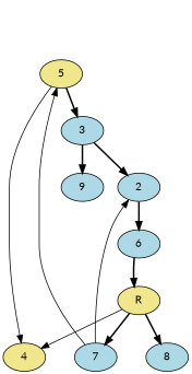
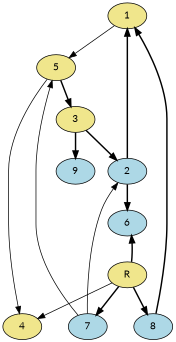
  digraph {
    fontname=Lato
    node [fillcolor=khaki fontname=Lato style=filled]
    edge [fontname=Lato style=bold]
+   1
    5
-   3 [fillcolor=lightblue]
+   3
    4
    8 [fillcolor=lightblue]
    2 [fillcolor=lightblue]
    6 [fillcolor=lightblue]
    9 [fillcolor=lightblue]
    7 [fillcolor=lightblue]
    R
+   1 -> 5 [style=solid]
    5 -> 3
    5 -> 4 [style=solid]
    3 -> 2
    3 -> 9
+   8 -> 1
+   2 -> 1
    2 -> 6
    7 -> 5 [style=solid]
    7 -> 2 [style=solid]
    R -> 4 [style=solid]
    R -> 8
-   6 -> R
+   R -> 6
    R -> 7
  }
